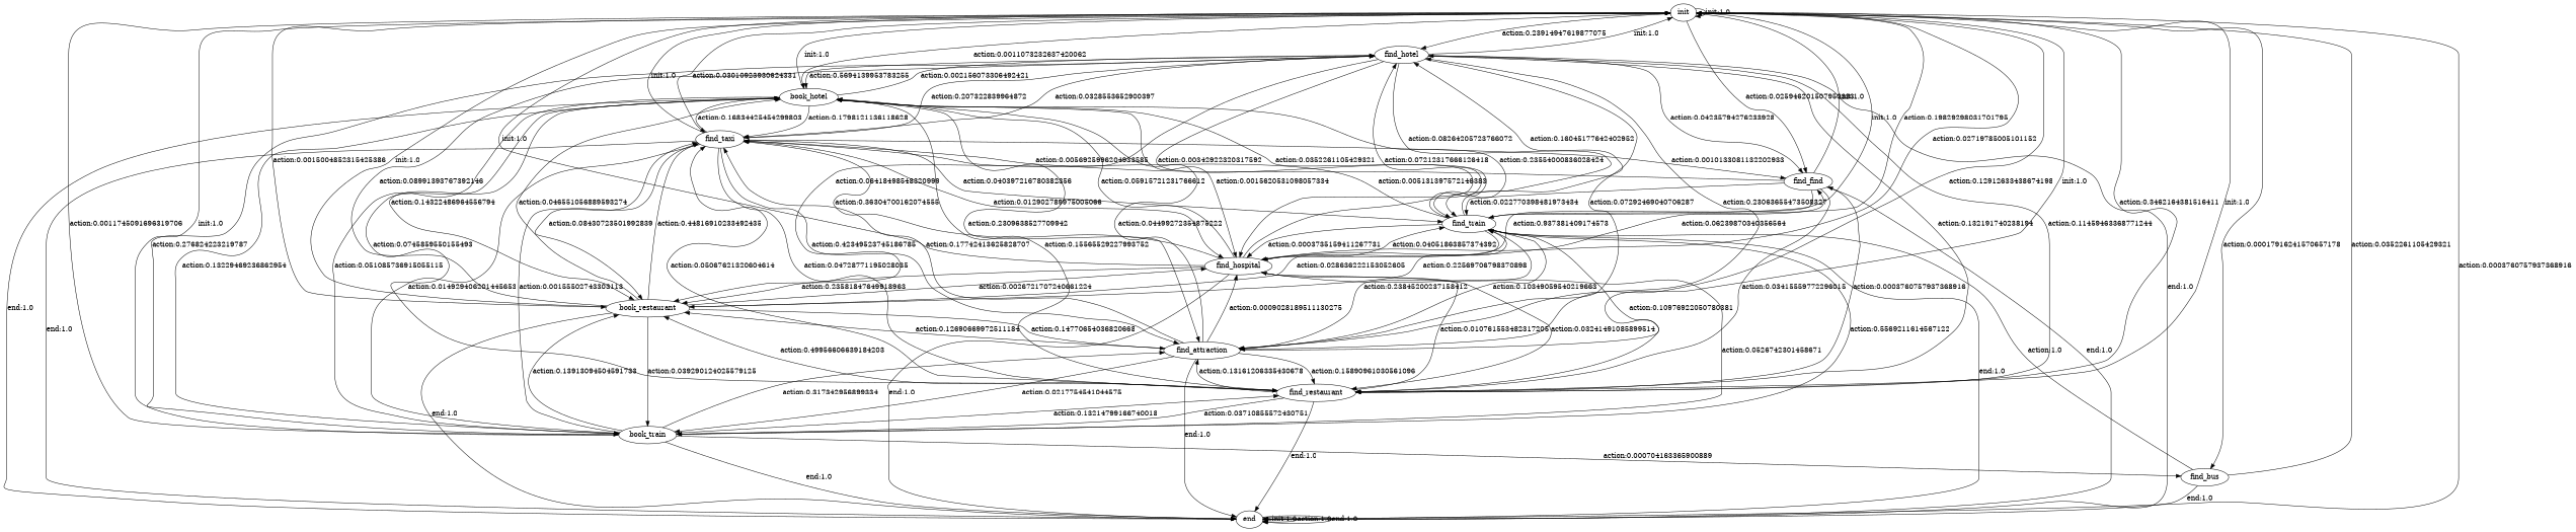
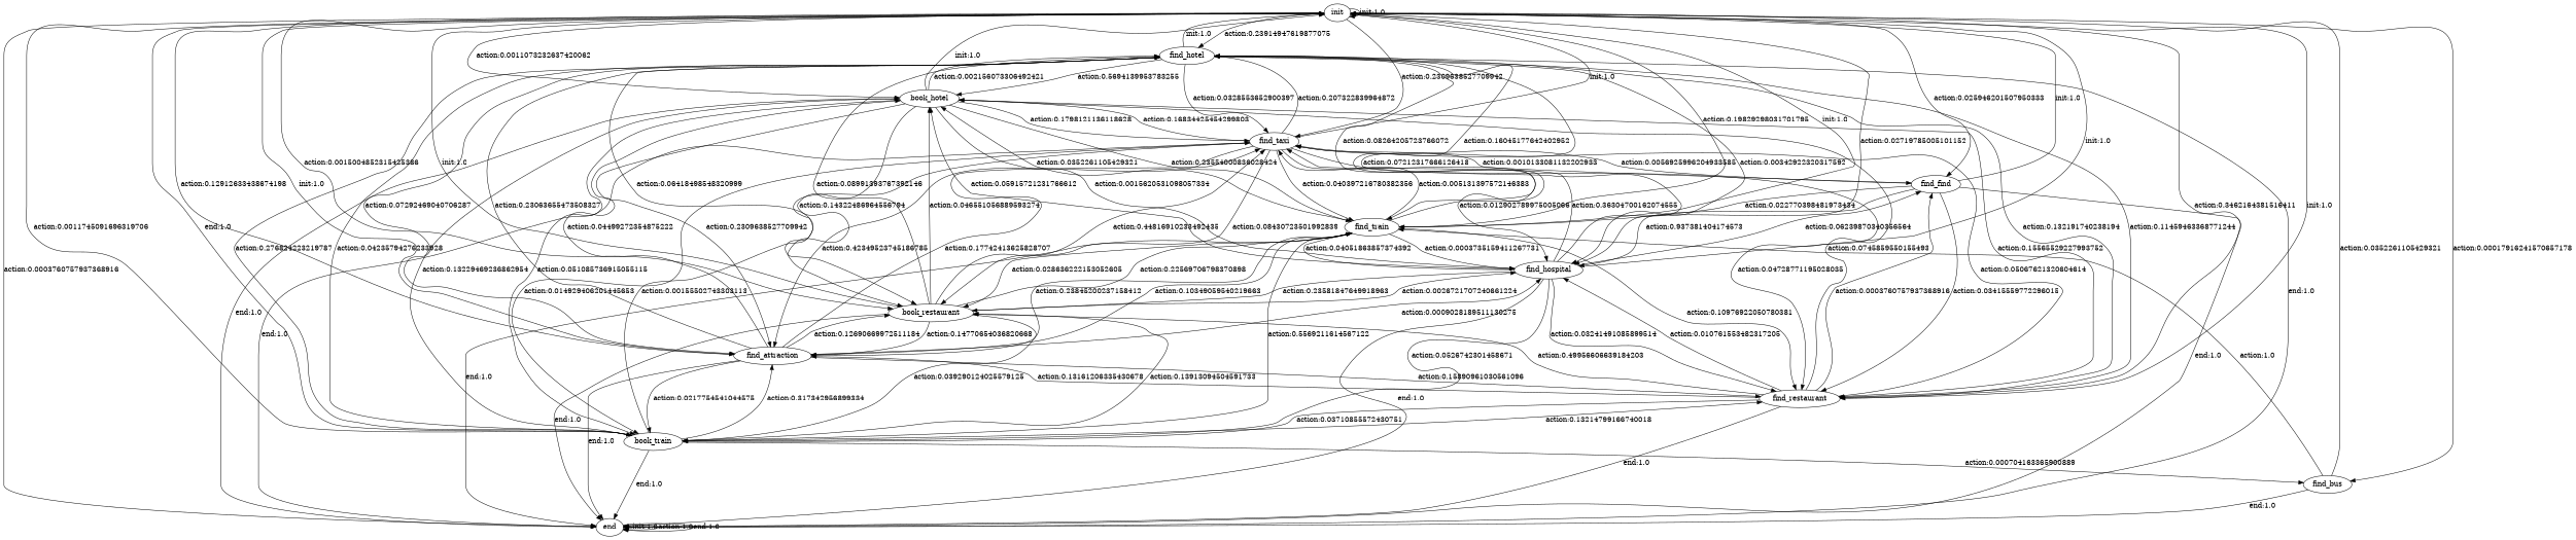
  digraph {
    n1 [label=init]
    n2 [label=find_hotel]
    n3 [label=book_hotel]
    n4 [label=find_train]
    n5 [label=book_train]
    n6 [label=find_attraction]
    n7 [label=find_restaurant]
    n8 [label=book_restaurant]
    n9 [label=find_hospital]
    n10 [label=find_taxi]
    n11 [label=find_bus]
    n12 [label=find_find]
    n13 [label=end]
    n1 -> n1 [label="init:1.0"]
    n1 -> n2 [label="action:0.23914947619877075"]
    n1 -> n3 [label="action:0.0011073232637420062"]
    n1 -> n4 [label="action:0.19829298031701795"]
    n1 -> n5 [label="action:0.0011745091696319706"]
    n1 -> n6 [label="action:0.12912633438674198"]
    n1 -> n7 [label="action:0.3462164381516411"]
    n1 -> n8 [label="action:0.0015004852315425386"]
    n1 -> n9 [label="action:0.02719785005101152"]
-   n1 -> n10 [label="action:0.03010923930624331"]
+   n1 -> n10 [label="action:0.2309638527709942"]
    n1 -> n11 [label="action:0.00017916241570657178"]
    n1 -> n12 [label="action:0.025946201507950333"]
    n1 -> n13 [label="action:0.0003760757937368916"]
    n2 -> n1 [label="init:1.0"]
    n2 -> n3 [label="action:0.5694139953783255"]
    n2 -> n4 [label="action:0.08264205723766072"]
-   n2 -> n12 [label="action:0.04235794276233928"]
+   n2 -> n5 [label="action:0.04235794276233928"]
    n2 -> n6 [label="action:0.07292469040706287"]
    n2 -> n7 [label="action:0.132191740238194"]
    n2 -> n8 [label="action:0.06418498548320999"]
    n2 -> n9 [label="action:0.00342922320317592"]
    n2 -> n10 [label="action:0.0328553652900397"]
    n2 -> n13 [label="end:1.0"]
    n3 -> n1 [label="init:1.0"]
    n3 -> n2 [label="action:0.002156073306492421"]
    n3 -> n4 [label="action:0.23554000836028424"]
    n3 -> n5 [label="action:0.051085736915055115"]
    n3 -> n6 [label="action:0.2309638527709942"]
    n3 -> n7 [label="action:0.15565529227993752"]
    n3 -> n8 [label="action:0.14322486964556794"]
    n3 -> n9 [label="action:0.0015620531098057334"]
    n3 -> n10 [label="action:0.1798121136118628"]
    n3 -> n13 [label="end:1.0"]
    n4 -> n1 [label="init:1.0"]
    n4 -> n2 [label="action:0.16045177642402952"]
    n4 -> n3 [label="action:0.0352261105429321"]
    n4 -> n5 [label="action:0.5569211614567122"]
    n4 -> n6 [label="action:0.10349059540219663"]
    n4 -> n7 [label="action:0.10976922050780381"]
    n4 -> n8 [label="action:0.028636222153052605"]
    n4 -> n9 [label="action:0.0003735159411267731"]
    n4 -> n10 [label="action:0.005131397572146383"]
    n4 -> n13 [label="end:1.0"]
-   n5 -> n1 [label="init:1.0"]
+   n5 -> n1 [label="end:1.0"]
    n5 -> n2 [label="action:0.276824223219787"]
    n5 -> n3 [label="action:0.13229469236862954"]
    n5 -> n6 [label="action:0.317342956899334"]
    n5 -> n7 [label="action:0.13214799166740018"]
    n5 -> n8 [label="action:0.13913094504591733"]
    n5 -> n10 [label="action:0.00155502743303113"]
    n5 -> n11 [label="action:0.000704163365900889"]
    n5 -> n13 [label="end:1.0"]
    n6 -> n1 [label="init:1.0"]
    n6 -> n2 [label="action:0.23063655473508327"]
    n6 -> n3 [label="action:0.04499272354875222"]
    n6 -> n4 [label="action:0.23845200237158412"]
    n6 -> n5 [label="action:0.0217754541044575"]
    n6 -> n7 [label="action:0.15890961030561096"]
    n6 -> n8 [label="action:0.12690669972511184"]
    n6 -> n9 [label="action:0.0009028189511130275"]
    n6 -> n10 [label="action:0.17742413625828707"]
    n6 -> n13 [label="end:1.0"]
    n7 -> n1 [label="init:1.0"]
    n7 -> n2 [label="action:0.11459463368771244"]
    n7 -> n3 [label="action:0.0745859550155493"]
    n7 -> n5 [label="action:0.03710855572430751"]
    n7 -> n6 [label="action:0.13161206335430678"]
    n7 -> n8 [label="action:0.49956606639184203"]
    n7 -> n9 [label="action:0.010761553482317205"]
    n7 -> n10 [label="action:0.05067621320604614"]
    n7 -> n12 [label="action:0.0003760757937368916"]
    n7 -> n13 [label="end:1.0"]
    n8 -> n1 [label="init:1.0"]
    n8 -> n2 [label="action:0.08991393767392146"]
    n8 -> n3 [label="action:0.046551056889593274"]
    n8 -> n4 [label="action:0.22569706798370898"]
    n8 -> n5 [label="action:0.039290124025579125"]
    n8 -> n6 [label="action:0.14770654036820668"]
    n8 -> n9 [label="action:0.0026721707240661224"]
    n8 -> n10 [label="action:0.44816910233492435"]
    n8 -> n13 [label="end:1.0"]
    n9 -> n1 [label="init:1.0"]
    n9 -> n2 [label="action:0.07212317666126418"]
    n9 -> n3 [label="action:0.05915721231766612"]
    n9 -> n4 [label="action:0.04051863857374392"]
    n9 -> n5 [label="action:0.0526742301458671"]
    n9 -> n7 [label="action:0.03241491085899514"]
    n9 -> n8 [label="action:0.23581847649918963"]
    n9 -> n10 [label="action:0.36304700162074555"]
    n9 -> n12 [label="action:0.06239870340356564"]
    n9 -> n13 [label="end:1.0"]
    n10 -> n1 [label="init:1.0"]
    n10 -> n2 [label="action:0.207322839964872"]
    n10 -> n3 [label="action:0.16834425454299803"]
    n10 -> n4 [label="action:0.040397216780382356"]
    n10 -> n5 [label="action:0.014929406201445653"]
    n10 -> n6 [label="action:0.42349523745186785"]
    n10 -> n7 [label="action:0.04728771195028035"]
    n10 -> n8 [label="action:0.08430723501992839"]
    n10 -> n9 [label="action:0.012902789975005066"]
    n10 -> n12 [label="action:0.0010133081132202933"]
    n10 -> n13 [label="end:1.0"]
    n11 -> n1 [label="action:0.0352261105429321"]
    n11 -> n4 [label="action:1.0"]
    n11 -> n13 [label="end:1.0"]
    n12 -> n1 [label="init:1.0"]
    n12 -> n4 [label="action:0.022770398481973434"]
    n12 -> n7 [label="action:0.03415559772296015"]
-   n12 -> n9 [label="action:0.937381409174573"]
+   n12 -> n9 [label="action:0.937381404174573"]
    n12 -> n10 [label="action:0.0056925996204933585"]
    n12 -> n13 [label="end:1.0"]
    n13 -> n13 [label="init:1.0"]
    n13 -> n13 [label="action:1.0"]
    n13 -> n13 [label="end:1.0"]
  }
